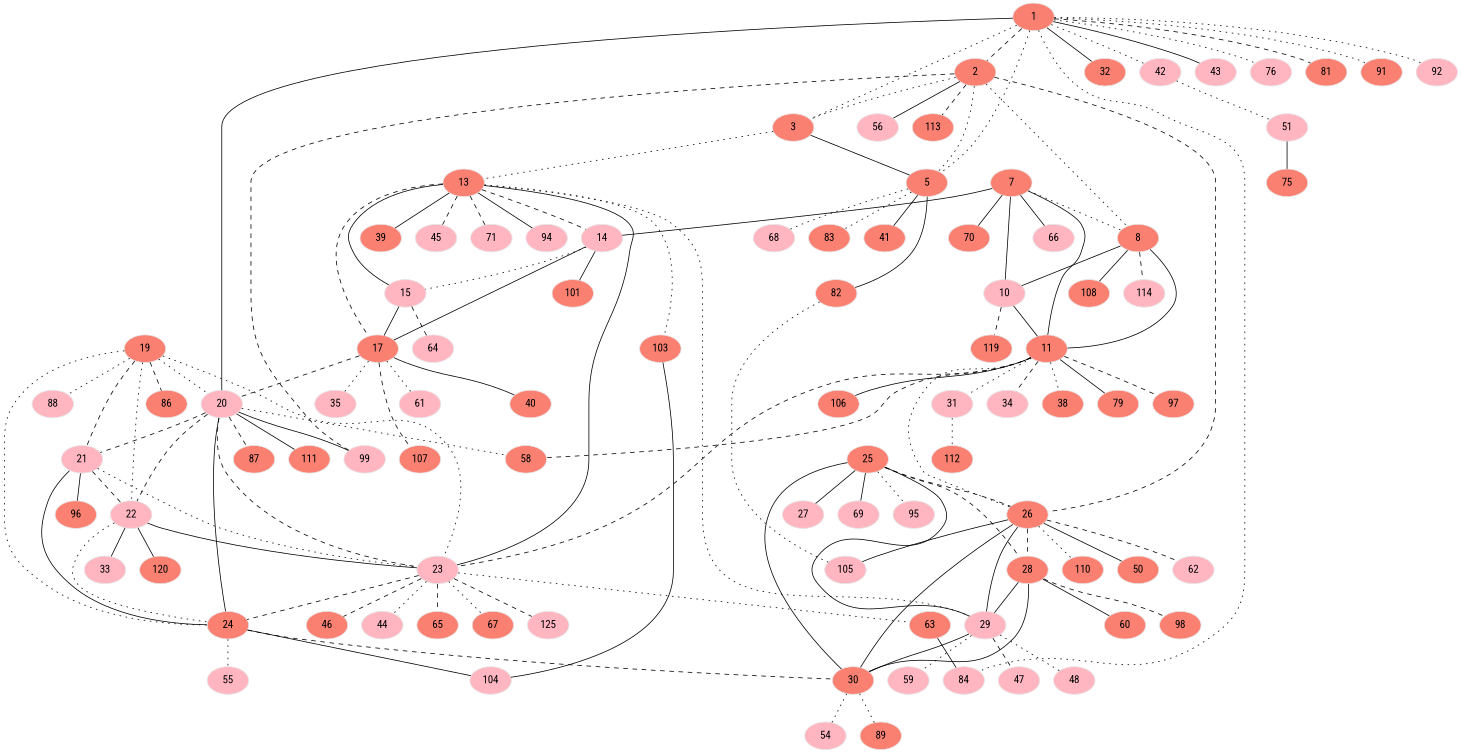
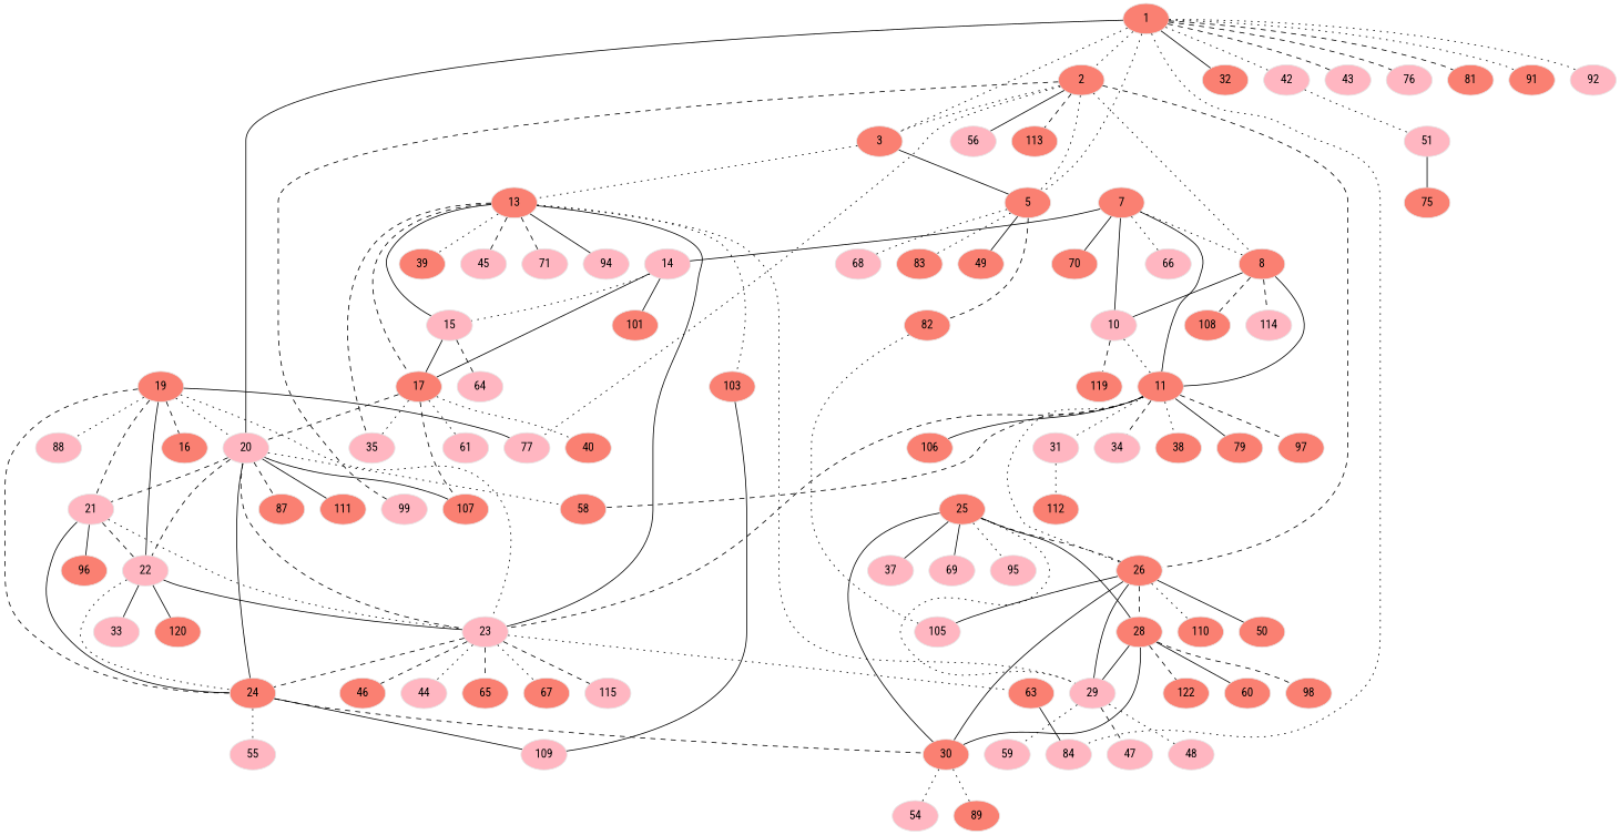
  graph {
    fontname="Roboto Condensed"
    node [color=gray90 fillcolor=salmon fontname="Roboto Condensed" style=filled]
    edge [fontname="Roboto Condensed" style=solid]
    1 [super="+6"]
    2 [super="+4"]
    3
    5 [super="+49"]
    20 [fillcolor=lightpink super="+73"]
    32
    42 [fillcolor=lightpink super="+78"]
    43 [fillcolor=lightpink]
    76 [fillcolor=lightpink]
    81
    84 [fillcolor=lightpink]
    91
    92 [fillcolor=lightpink]
    8 [super="+9"]
    26 [super="+27"]
    56 [fillcolor=lightpink]
+   77 [fillcolor=lightpink]
    99 [fillcolor=lightpink]
    113
    13 [super="+18"]
-   41
+   41 [label=49]
    68 [fillcolor=lightpink]
    82
    83
    23 [fillcolor=lightpink super="+80"]
    58 [super="+104"]
    21 [fillcolor=lightpink super="+85"]
    22 [fillcolor=lightpink super="+116"]
    24 [super="+102"]
    87
    111
    51 [fillcolor=lightpink]
    10 [fillcolor=lightpink super="+52"]
    11 [super="+12"]
    108
    114 [fillcolor=lightpink]
    29 [fillcolor=lightpink super="+93"]
    30 [super="+121"]
    28 [super="+117"]
    50
-   62 [fillcolor=lightpink]
    105 [fillcolor=lightpink]
    110
    14 [fillcolor=lightpink super="+16"]
    15 [fillcolor=lightpink super="+57"]
    17 [super="+72"]
    39
    45 [fillcolor=lightpink]
    71 [fillcolor=lightpink]
    94 [fillcolor=lightpink]
    103
    7
    66 [fillcolor=lightpink]
    70
    119
    31 [fillcolor=lightpink]
    34 [fillcolor=lightpink]
    38
    79
    97 [super="+123"]
    106
    101
    44 [fillcolor=lightpink]
    46
    63
    65
    67
-   115 [fillcolor=lightpink label=125]
+   115 [fillcolor=lightpink]
    112
    64 [fillcolor=lightpink]
    35 [fillcolor=lightpink]
    40
    61 [fillcolor=lightpink super="+118"]
    107
    47 [fillcolor=lightpink]
    48 [fillcolor=lightpink]
    59 [fillcolor=lightpink]
-   109 [fillcolor=lightpink label=104]
+   109 [fillcolor=lightpink]
    19 [super="+53"]
-   86 [super="+100"]
+   86 [super="+100" label=16]
    88 [fillcolor=lightpink]
    96
    33 [fillcolor=lightpink]
    120
    55 [fillcolor=lightpink]
    54 [fillcolor=lightpink]
    89
    25 [super="+36"]
-   37 [fillcolor=lightpink label=27]
+   37 [fillcolor=lightpink]
    69 [fillcolor=lightpink]
    95 [fillcolor=lightpink]
    60
    98
+   122
    75
-   1 -- 2 [style=dashed weight=4]
+   1 -- 2 [style=dotted weight=4]
    1 -- 3 [style=dotted weight=2]
    1 -- 5 [style=dotted weight=2]
    1 -- 20
    1 -- 32
    1 -- 42 [style=dotted]
-   1 -- 43
-   1 -- 76 [style=dotted]
+   1 -- 43 [style=dashed]
+   1 -- 76 [style=dashed]
    1 -- 81 [style=dashed]
    1 -- 84 [style=dotted]
    1 -- 91 [style=dotted]
    1 -- 92 [style=dotted]
    2 -- 3 [style=dotted weight=2]
    2 -- 5 [style=dotted weight=2]
    2 -- 8 [style=dotted]
    2 -- 26 [style=dashed]
    2 -- 56
+   2 -- 77 [style=dotted]
    2 -- 99 [style=dashed]
    2 -- 113 [style=dashed]
    3 -- 5
    3 -- 13 [style=dotted]
    5 -- 41
    5 -- 68 [style=dotted]
-   5 -- 82
+   5 -- 82 [style=dashed]
    5 -- 83 [style=dotted]
-   20 -- 99
+   20 -- 107
    20 -- 23 [style=dashed]
    20 -- 58 [style=dotted]
    20 -- 21 [style=dashed]
    20 -- 22 [style=dashed]
    20 -- 24
    20 -- 87 [style=dashed]
    20 -- 111
    42 -- 51 [style=dotted]
    8 -- 10 [weight=2]
    8 -- 11 [weight=4]
-   8 -- 108
+   8 -- 108 [style=dashed]
    8 -- 114 [style=dashed]
    26 -- 29 [weight=2]
    26 -- 30 [weight=2]
    26 -- 28 [style=dashed weight=2]
    26 -- 50
-   26 -- 62 [style=dashed]
    26 -- 105
    26 -- 110 [style=dotted]
    13 -- 23
    13 -- 29 [style=dotted]
-   13 -- 14 [style=dashed weight=4]
+   13 -- 35 [style=dashed weight=4]
    13 -- 15 [weight=2]
    13 -- 17 [style=dashed weight=2]
-   13 -- 39
+   13 -- 39 [style=dotted]
    13 -- 45 [style=dashed]
    13 -- 71 [style=dashed]
    13 -- 94
    13 -- 103 [style=dotted]
    82 -- 105 [style=dotted]
    23 -- 24 [style=dashed]
    23 -- 44 [style=dotted]
    23 -- 46 [style=dashed]
    23 -- 63 [style=dotted]
    23 -- 65 [style=dashed]
    23 -- 67 [style=dotted]
    23 -- 115 [style=dashed]
    21 -- 23 [style=dotted]
    21 -- 22 [style=dashed]
    21 -- 24
    21 -- 96
    22 -- 23
    22 -- 24 [style=dotted]
    22 -- 33
    22 -- 120
    24 -- 30 [style=dashed weight=2]
    24 -- 109
    24 -- 55 [style=dotted]
    51 -- 75
-   10 -- 11 [weight=2]
+   10 -- 11 [style=dotted weight=2]
    10 -- 119 [style=dashed]
    11 -- 26 [style=dotted]
    11 -- 23 [style=dashed]
    11 -- 58 [style=dashed]
    11 -- 31 [style=dotted]
    11 -- 34 [style=dashed]
    11 -- 38 [style=dotted]
    11 -- 79
    11 -- 97 [style=dashed]
    11 -- 106
-   29 -- 30
    29 -- 47 [style=dashed]
    29 -- 48 [style=dotted]
    29 -- 59 [style=dotted]
    30 -- 54 [style=dotted]
    30 -- 89 [style=dotted]
    28 -- 29
    28 -- 30
    28 -- 60
    28 -- 98 [style=dashed]
+   28 -- 122 [style=dashed]
    14 -- 15 [style=dotted weight=2]
    14 -- 17 [weight=2]
    14 -- 101
    15 -- 17
    15 -- 64 [style=dashed]
    17 -- 20 [style=dashed]
    17 -- 35 [style=dotted]
-   17 -- 40
+   17 -- 40 [style=dotted]
    17 -- 61 [style=dotted]
    17 -- 107 [style=dashed]
    103 -- 109
    7 -- 8 [style=dotted weight=2]
    7 -- 10
    7 -- 11 [weight=2]
    7 -- 14
-   7 -- 66
+   7 -- 66 [style=dotted]
    7 -- 70
    31 -- 112 [style=dotted]
    63 -- 84
    19 -- 20 [style=dotted]
+   19 -- 77
    19 -- 23 [style=dotted]
    19 -- 21 [style=dashed]
-   19 -- 22 [style=dotted]
-   19 -- 24 [style=dotted]
+   19 -- 22
+   19 -- 24 [style=dashed]
    19 -- 86 [style=dashed]
    19 -- 88 [style=dotted]
    25 -- 26 [style=dashed weight=2]
-   25 -- 29
+   25 -- 29 [style=dotted]
    25 -- 30
-   25 -- 28 [style=dashed]
+   25 -- 28
    25 -- 37
    25 -- 69
    25 -- 95 [style=dotted]
  }
